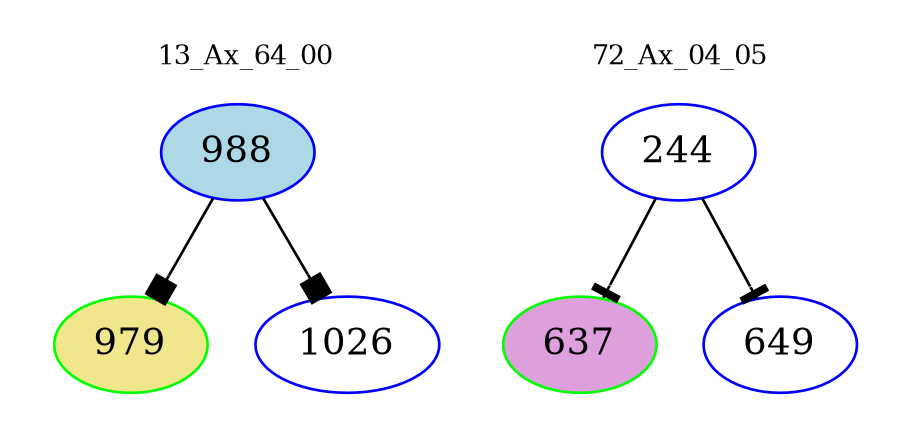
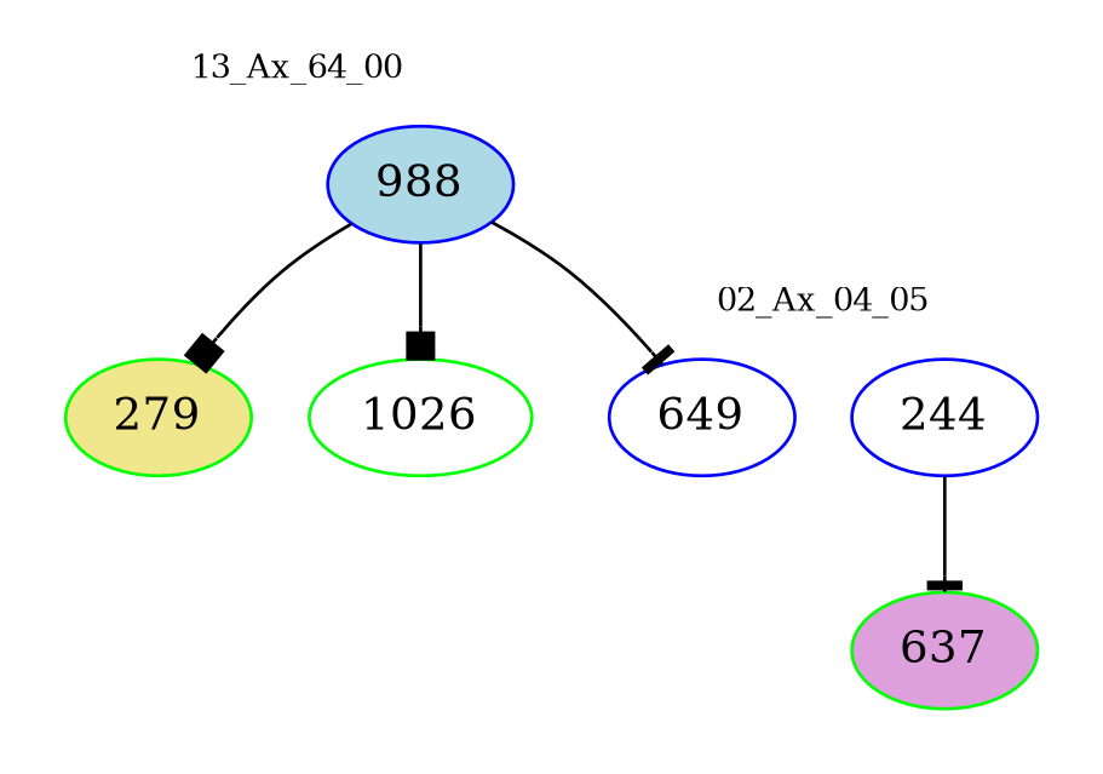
  digraph {
    node [color=blue fillcolor=white style=filled]
    edge [arrowhead=box color=black]
    n1 [fillcolor=lightblue label=988]
-   n2 [color=green fillcolor=khaki label=979]
-   n3 [label=1026]
+   n2 [color=green fillcolor=khaki label=279]
+   n3 [color=green label=1026]
    n4 [label=244]
    n5 [color=green fillcolor=plum label=637]
    n6 [label=649]
    subgraph cluster_1 {
      color=white
      fontsize=10
      label="13_Ax_64_00"
      n1
      n2
      n3
    }
    subgraph cluster_2 {
      color=white
      fontsize=10
-     label="72_Ax_04_05"
+     label="02_Ax_04_05"
      n4
      n5
      n6
    }
    n1 -> n2
    n1 -> n3
    n4 -> n5 [arrowhead=tee]
-   n4 -> n6 [arrowhead=tee]
+   n1 -> n6 [arrowhead=tee]
  }
